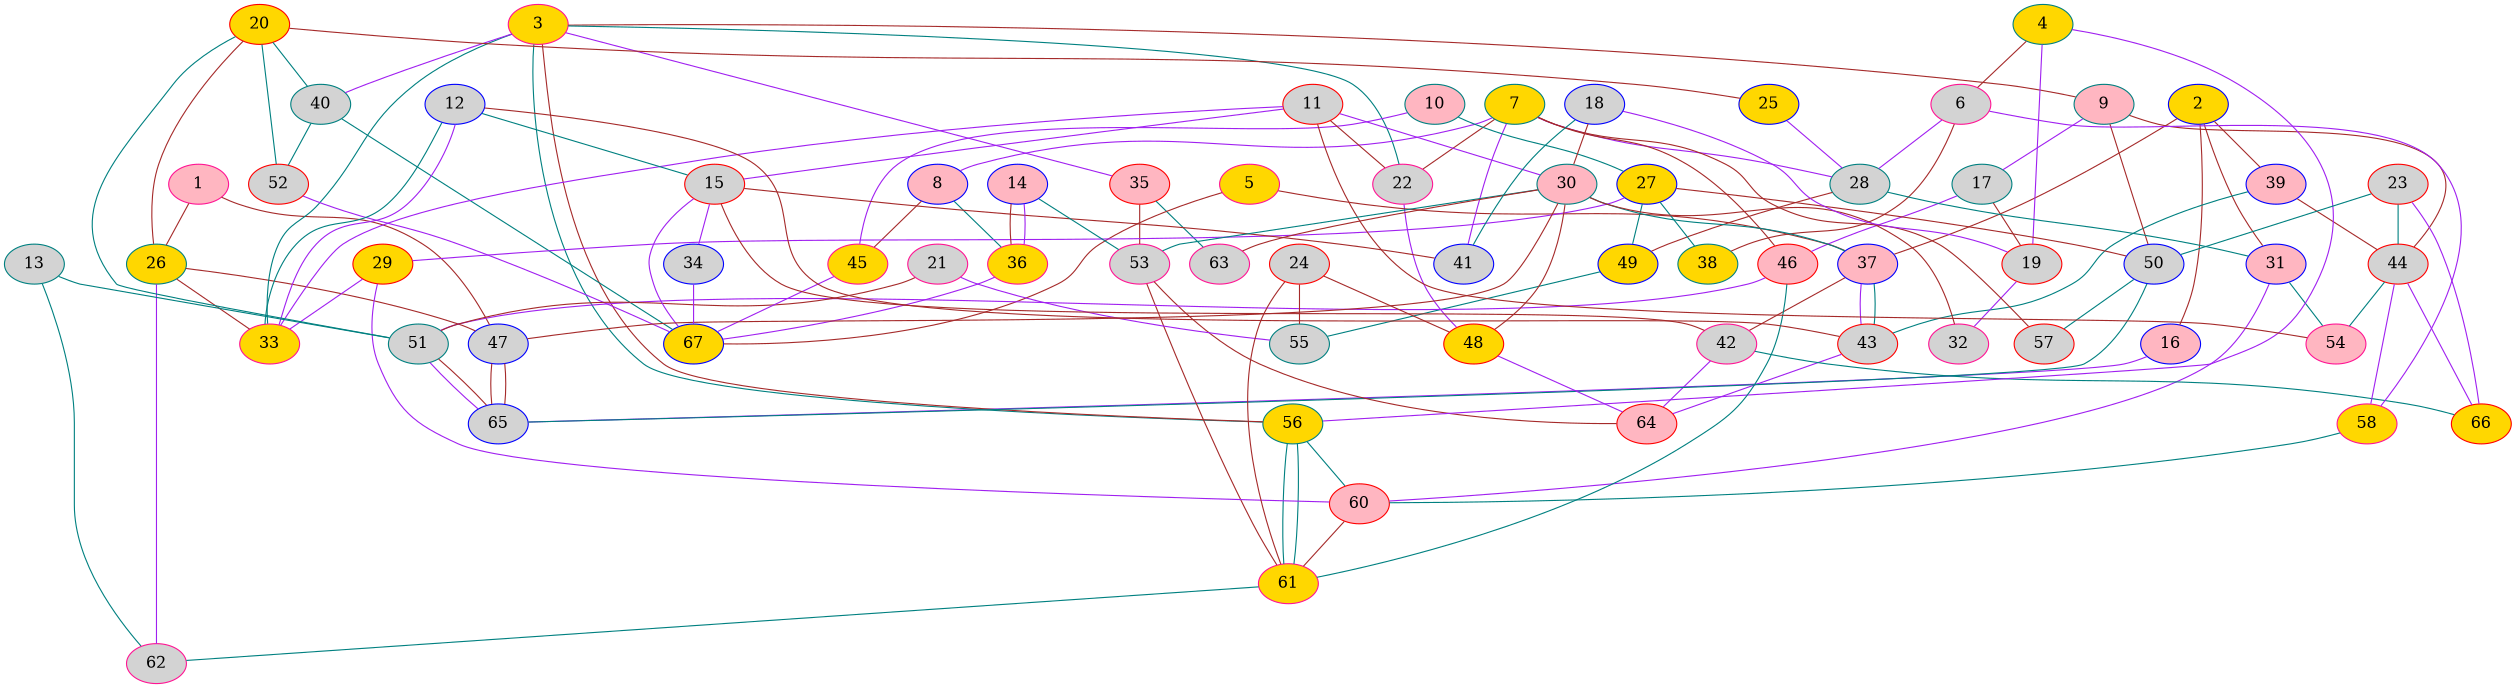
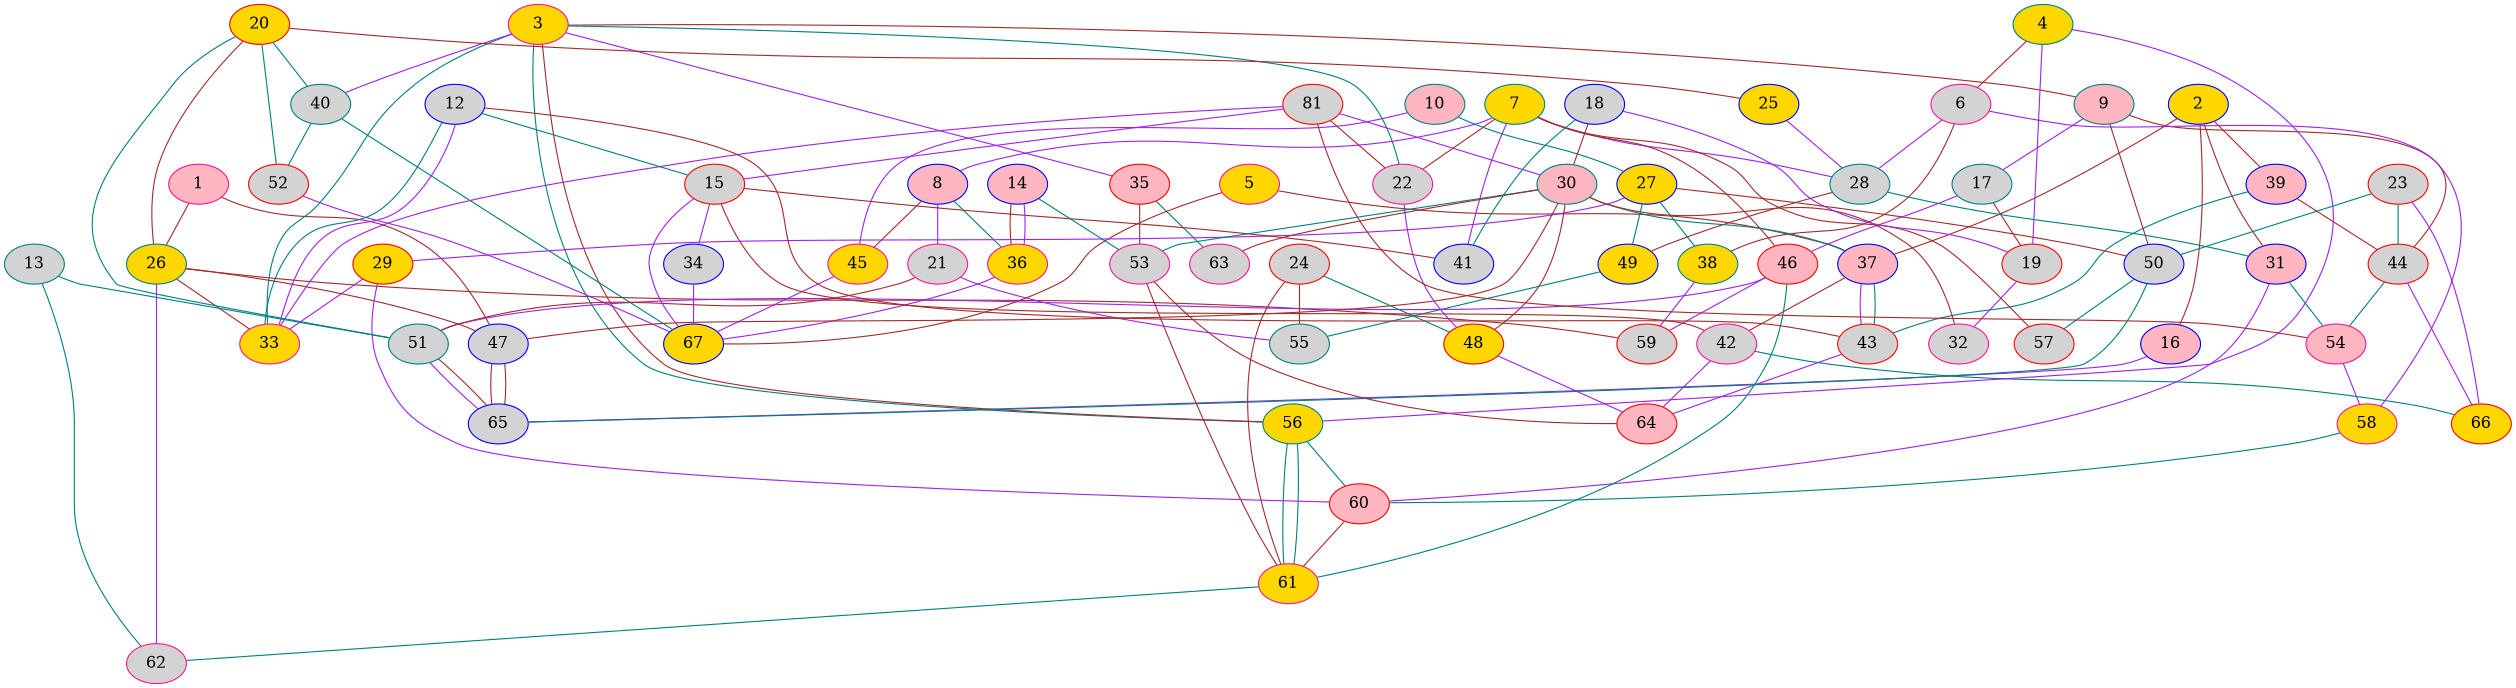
  graph {
    node [color=blue fillcolor=lightgrey style=filled]
    edge [color=brown]
    1 [color=deeppink fillcolor=lightpink]
    26 [color=teal fillcolor=gold]
    47
    33 [color=deeppink fillcolor=gold]
    62 [color=deeppink]
+   59 [color=red]
    65
    2 [fillcolor=gold]
    16 [fillcolor=lightpink]
    31 [fillcolor=lightpink]
    37 [fillcolor=lightpink]
    39 [fillcolor=lightpink]
    54 [color=deeppink fillcolor=lightpink]
    60 [color=red fillcolor=lightpink]
    43 [color=red]
    42 [color=deeppink]
    44 [color=red]
    3 [color=deeppink fillcolor=gold]
    9 [color=teal fillcolor=lightpink]
    22 [color=deeppink]
    35 [color=red fillcolor=lightpink]
    40 [color=teal]
    56 [color=teal fillcolor=gold]
    17 [color=teal]
    50
    48 [color=red fillcolor=gold]
    53 [color=deeppink]
    63 [color=deeppink]
    67 [fillcolor=gold]
    52 [color=red]
    61 [color=deeppink fillcolor=gold]
    4 [color=teal fillcolor=gold]
    6 [color=deeppink]
    19 [color=red]
    28 [color=teal]
    38 [color=teal fillcolor=gold]
    58 [color=deeppink fillcolor=gold]
    32 [color=deeppink]
    5 [color=deeppink fillcolor=gold]
    49 [fillcolor=gold]
    7 [color=teal fillcolor=gold]
    8 [fillcolor=lightpink]
    41
    46 [color=red fillcolor=lightpink]
    57 [color=red]
    21 [color=deeppink]
    36 [color=deeppink fillcolor=gold]
    45 [color=deeppink fillcolor=gold]
    51 [color=teal]
    55 [color=teal]
    66 [color=red fillcolor=gold]
    10 [color=teal fillcolor=lightpink]
    27 [fillcolor=gold]
    29 [color=red fillcolor=gold]
-   11 [color=red]
+   11 [color=red label=81]
    15 [color=red]
    30 [color=teal fillcolor=lightpink]
    34
    12
    64 [color=red fillcolor=lightpink]
    13 [color=teal]
    14 [fillcolor=lightpink]
    18
    20 [color=red fillcolor=gold]
    25 [fillcolor=gold]
    23 [color=red]
    24 [color=red]
    1 -- 26
    1 -- 47
    26 -- 47
    26 -- 33
    26 -- 62 [color=purple]
+   26 -- 59
    47 -- 65
    47 -- 65
    2 -- 16
    2 -- 31
    2 -- 37
    2 -- 39
    16 -- 65 [color=purple]
    31 -- 54 [color=teal]
    31 -- 60 [color=purple]
    37 -- 43 [color=purple]
    37 -- 43 [color=teal]
    37 -- 42
    39 -- 43 [color=teal]
    39 -- 44
-   44 -- 58 [color=purple]
+   54 -- 58 [color=purple]
    60 -- 61
    43 -- 64 [color=purple]
    42 -- 66 [color=teal]
    42 -- 64 [color=purple]
    44 -- 54 [color=teal]
    44 -- 66 [color=purple]
    3 -- 33 [color=teal]
    3 -- 9
    3 -- 22 [color=teal]
    3 -- 35 [color=purple]
    3 -- 40 [color=purple]
    3 -- 56 [color=teal]
    3 -- 56
    9 -- 44
    9 -- 17 [color=purple]
    9 -- 50
    22 -- 48 [color=purple]
    35 -- 53
    35 -- 63 [color=teal]
    40 -- 67 [color=teal]
    40 -- 52 [color=teal]
    56 -- 60 [color=teal]
    56 -- 61 [color=teal]
    56 -- 61 [color=teal]
    17 -- 19
    17 -- 46 [color=purple]
    50 -- 65 [color=teal]
    50 -- 57 [color=teal]
    48 -- 64 [color=purple]
    53 -- 61
    53 -- 64
    52 -- 67 [color=purple]
    61 -- 62 [color=teal]
    4 -- 56 [color=purple]
    4 -- 6
    4 -- 19 [color=purple]
    6 -- 28 [color=purple]
    6 -- 38
    6 -- 58 [color=purple]
    19 -- 32 [color=purple]
    28 -- 31 [color=teal]
    28 -- 49
+   38 -- 59 [color=purple]
    58 -- 60 [color=teal]
    5 -- 37
    5 -- 67
    49 -- 55 [color=teal]
    7 -- 22
    7 -- 28 [color=purple]
    7 -- 8 [color=purple]
    7 -- 41 [color=purple]
    7 -- 46
    7 -- 57
+   8 -- 21 [color=purple]
    8 -- 36 [color=teal]
    8 -- 45
+   46 -- 59 [color=purple]
    46 -- 61 [color=teal]
    46 -- 51 [color=purple]
    21 -- 51
    21 -- 55 [color=purple]
    36 -- 67 [color=purple]
    45 -- 67 [color=purple]
    51 -- 65 [color=purple]
    51 -- 65
    10 -- 45 [color=purple]
    10 -- 27 [color=teal]
    27 -- 50
    27 -- 38 [color=teal]
    27 -- 49 [color=teal]
    27 -- 29 [color=purple]
    29 -- 33 [color=purple]
    29 -- 60 [color=purple]
    11 -- 33 [color=purple]
    11 -- 54
    11 -- 22
    11 -- 15 [color=purple]
    11 -- 30 [color=purple]
    15 -- 42
    15 -- 67 [color=purple]
    15 -- 41
    15 -- 34 [color=purple]
    30 -- 47
    30 -- 37 [color=teal]
    30 -- 48
    30 -- 53 [color=teal]
    30 -- 63
    30 -- 32
    34 -- 67 [color=purple]
    12 -- 33 [color=teal]
    12 -- 33 [color=purple]
    12 -- 43
    12 -- 15 [color=teal]
    13 -- 62 [color=teal]
    13 -- 51 [color=teal]
    14 -- 53 [color=teal]
    14 -- 36
    14 -- 36 [color=purple]
    18 -- 19 [color=purple]
    18 -- 41 [color=teal]
    18 -- 30
    20 -- 26
    20 -- 40 [color=teal]
    20 -- 52 [color=teal]
    20 -- 51 [color=teal]
    20 -- 25
    25 -- 28 [color=purple]
    23 -- 44 [color=teal]
    23 -- 50 [color=teal]
    23 -- 66 [color=purple]
-   24 -- 48
+   24 -- 48 [color=teal]
    24 -- 61
    24 -- 55
  }
